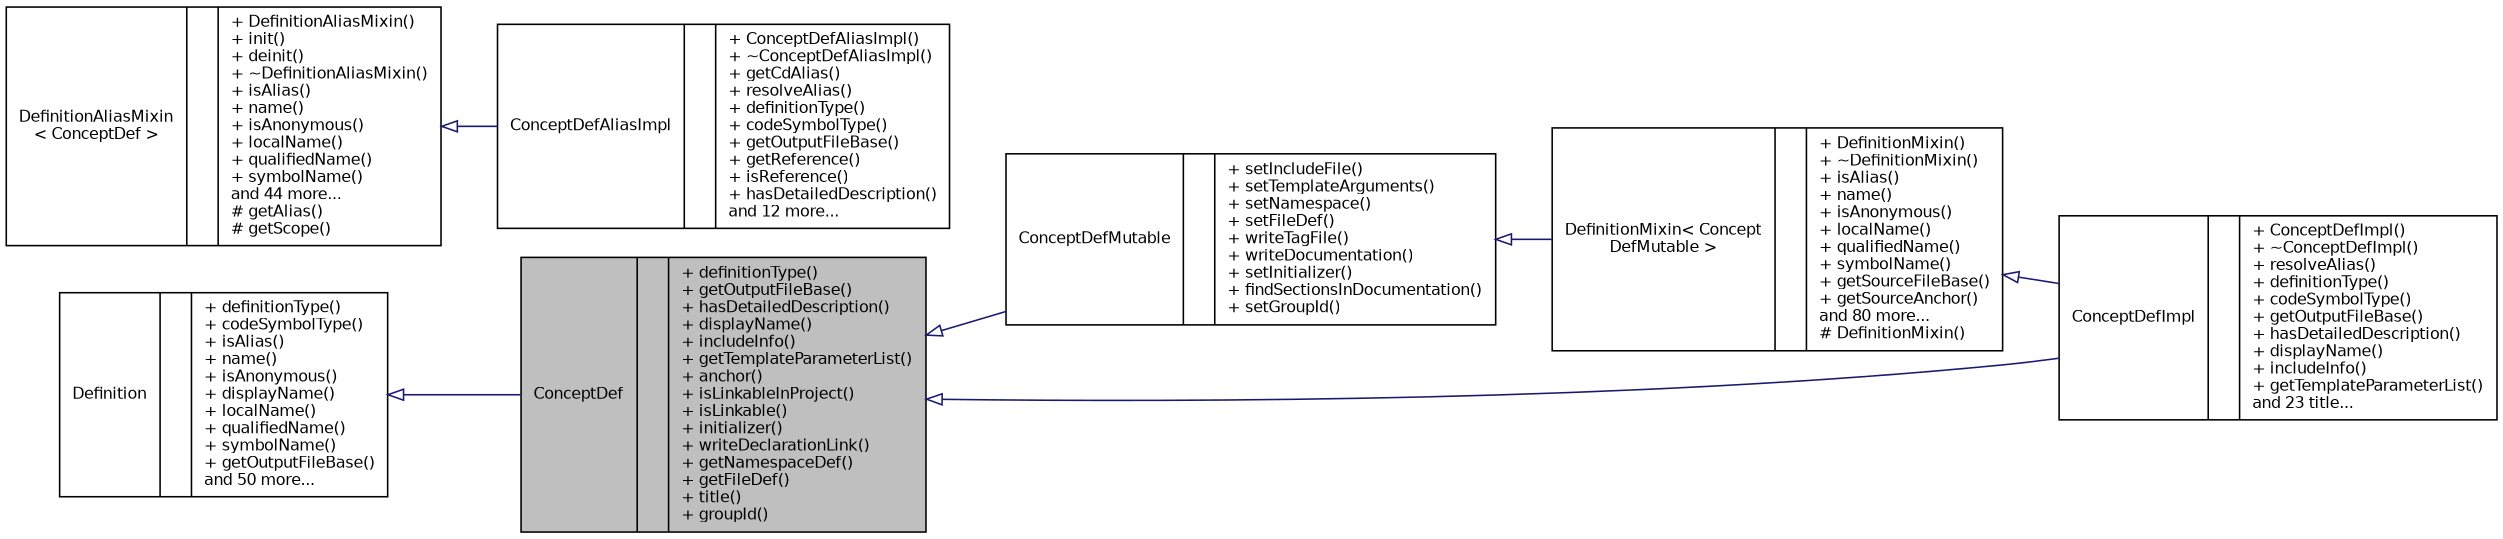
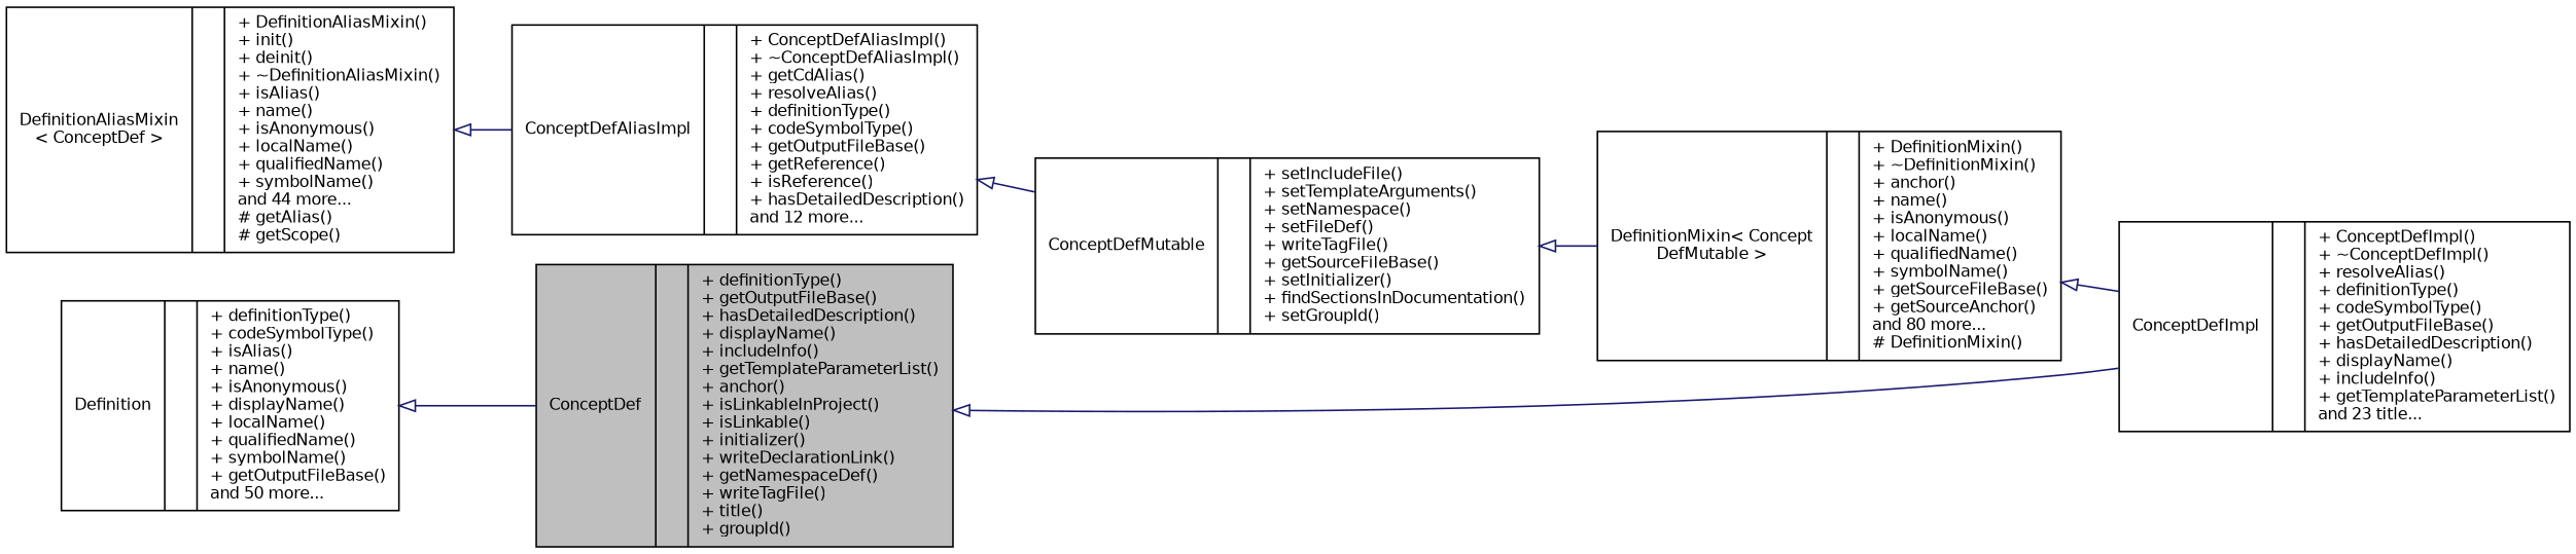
  digraph {
    rankdir=LR
    node [color=black fillcolor=white fontname=Helvetica fontsize=10 shape=record style=filled]
    edge [arrowtail=onormal color=midnightblue dir=back fontname=Helvetica fontsize=10 labelfontname=Helvetica labelfontsize=10 style=solid]
-   n1 [fillcolor=grey75 fontcolor=black height=0.2 label="{ConceptDef\n||+ definitionType()\l+ getOutputFileBase()\l+ hasDetailedDescription()\l+ displayName()\l+ includeInfo()\l+ getTemplateParameterList()\l+ anchor()\l+ isLinkableInProject()\l+ isLinkable()\l+ initializer()\l+ writeDeclarationLink()\l+ getNamespaceDef()\l+ getFileDef()\l+ title()\l+ groupId()\l}" width=0.4]
-   n2 [height=0.2 label="{ConceptDefMutable\n||+ setIncludeFile()\l+ setTemplateArguments()\l+ setNamespace()\l+ setFileDef()\l+ writeTagFile()\l+ writeDocumentation()\l+ setInitializer()\l+ findSectionsInDocumentation()\l+ setGroupId()\l}" width=0.4]
+   n1 [fillcolor=grey75 fontcolor=black height=0.2 label="{ConceptDef\n||+ definitionType()\l+ getOutputFileBase()\l+ hasDetailedDescription()\l+ displayName()\l+ includeInfo()\l+ getTemplateParameterList()\l+ anchor()\l+ isLinkableInProject()\l+ isLinkable()\l+ initializer()\l+ writeDeclarationLink()\l+ getNamespaceDef()\l+ writeTagFile()\l+ title()\l+ groupId()\l}" width=0.4]
+   n2 [height=0.2 label="{ConceptDefMutable\n||+ setIncludeFile()\l+ setTemplateArguments()\l+ setNamespace()\l+ setFileDef()\l+ writeTagFile()\l+ getSourceFileBase()\l+ setInitializer()\l+ findSectionsInDocumentation()\l+ setGroupId()\l}" width=0.4]
    n3 [height=0.2 label="{ConceptDefImpl\n||+ ConceptDefImpl()\l+ ~ConceptDefImpl()\l+ resolveAlias()\l+ definitionType()\l+ codeSymbolType()\l+ getOutputFileBase()\l+ hasDetailedDescription()\l+ displayName()\l+ includeInfo()\l+ getTemplateParameterList()\land 23 title...\l}" width=0.4]
    n4 [height=0.2 label="{DefinitionAliasMixin\l\< ConceptDef \>\n||+ DefinitionAliasMixin()\l+ init()\l+ deinit()\l+ ~DefinitionAliasMixin()\l+ isAlias()\l+ name()\l+ isAnonymous()\l+ localName()\l+ qualifiedName()\l+ symbolName()\land 44 more...\l# getAlias()\l# getScope()\l}" width=0.4]
    n5 [height=0.2 label="{ConceptDefAliasImpl\n||+ ConceptDefAliasImpl()\l+ ~ConceptDefAliasImpl()\l+ getCdAlias()\l+ resolveAlias()\l+ definitionType()\l+ codeSymbolType()\l+ getOutputFileBase()\l+ getReference()\l+ isReference()\l+ hasDetailedDescription()\land 12 more...\l}" width=0.4]
-   n6 [height=0.2 label="{DefinitionMixin\< Concept\lDefMutable \>\n||+ DefinitionMixin()\l+ ~DefinitionMixin()\l+ isAlias()\l+ name()\l+ isAnonymous()\l+ localName()\l+ qualifiedName()\l+ symbolName()\l+ getSourceFileBase()\l+ getSourceAnchor()\land 80 more...\l# DefinitionMixin()\l}" width=0.4]
+   n6 [height=0.2 label="{DefinitionMixin\< Concept\lDefMutable \>\n||+ DefinitionMixin()\l+ ~DefinitionMixin()\l+ anchor()\l+ name()\l+ isAnonymous()\l+ localName()\l+ qualifiedName()\l+ symbolName()\l+ getSourceFileBase()\l+ getSourceAnchor()\land 80 more...\l# DefinitionMixin()\l}" width=0.4]
    n7 [height=0.2 label="{Definition\n||+ definitionType()\l+ codeSymbolType()\l+ isAlias()\l+ name()\l+ isAnonymous()\l+ displayName()\l+ localName()\l+ qualifiedName()\l+ symbolName()\l+ getOutputFileBase()\land 50 more...\l}" width=0.4]
-   n1 -> n2
+   n5 -> n2
    n1 -> n3
    n2 -> n6
    n4 -> n5
    n6 -> n3
    n7 -> n1
  }
